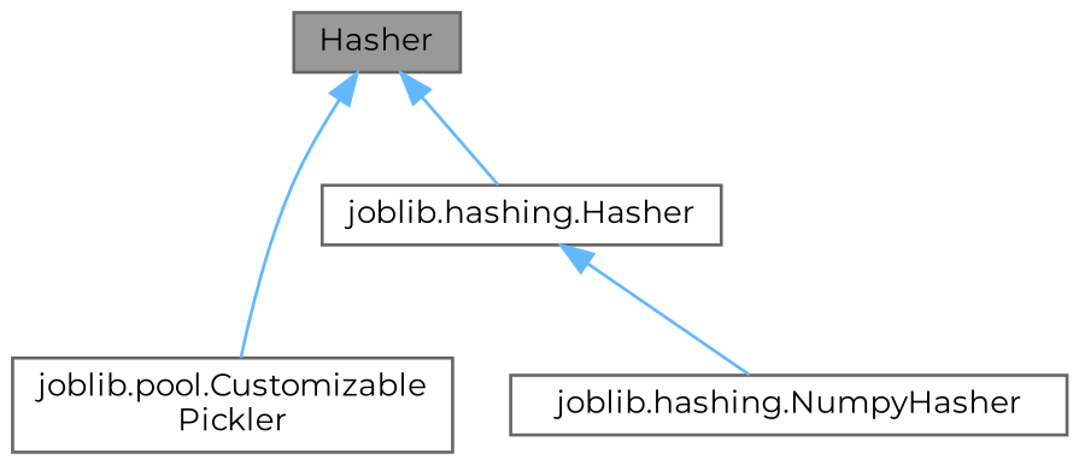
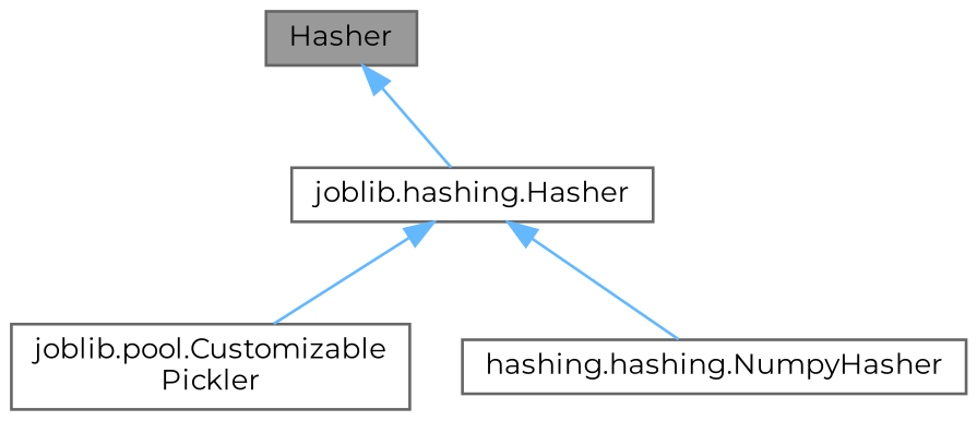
  digraph {
    fontname=Montserrat
    rankdir=TB
    node [color=gray40 fillcolor=white fontname=Montserrat fontsize=10 shape=box style=filled]
    edge [color=steelblue1 dir=back fontname=Montserrat fontsize=10 labelfontname=Helvetica labelfontsize=10 style=solid]
    n1 [fillcolor=grey60 fontcolor=black height=0.2 label=Hasher width=0.4]
    n2 [height=0.2 label="joblib.hashing.Hasher" width=0.4]
    n3 [height=0.2 label="joblib.pool.Customizable\lPickler" width=0.4]
-   n4 [height=0.2 label="joblib.hashing.NumpyHasher" width=0.4]
+   n4 [height=0.2 label="hashing.hashing.NumpyHasher" width=0.4]
    n1 -> n2
-   n1 -> n3
+   n2 -> n3
    n2 -> n4
  }
